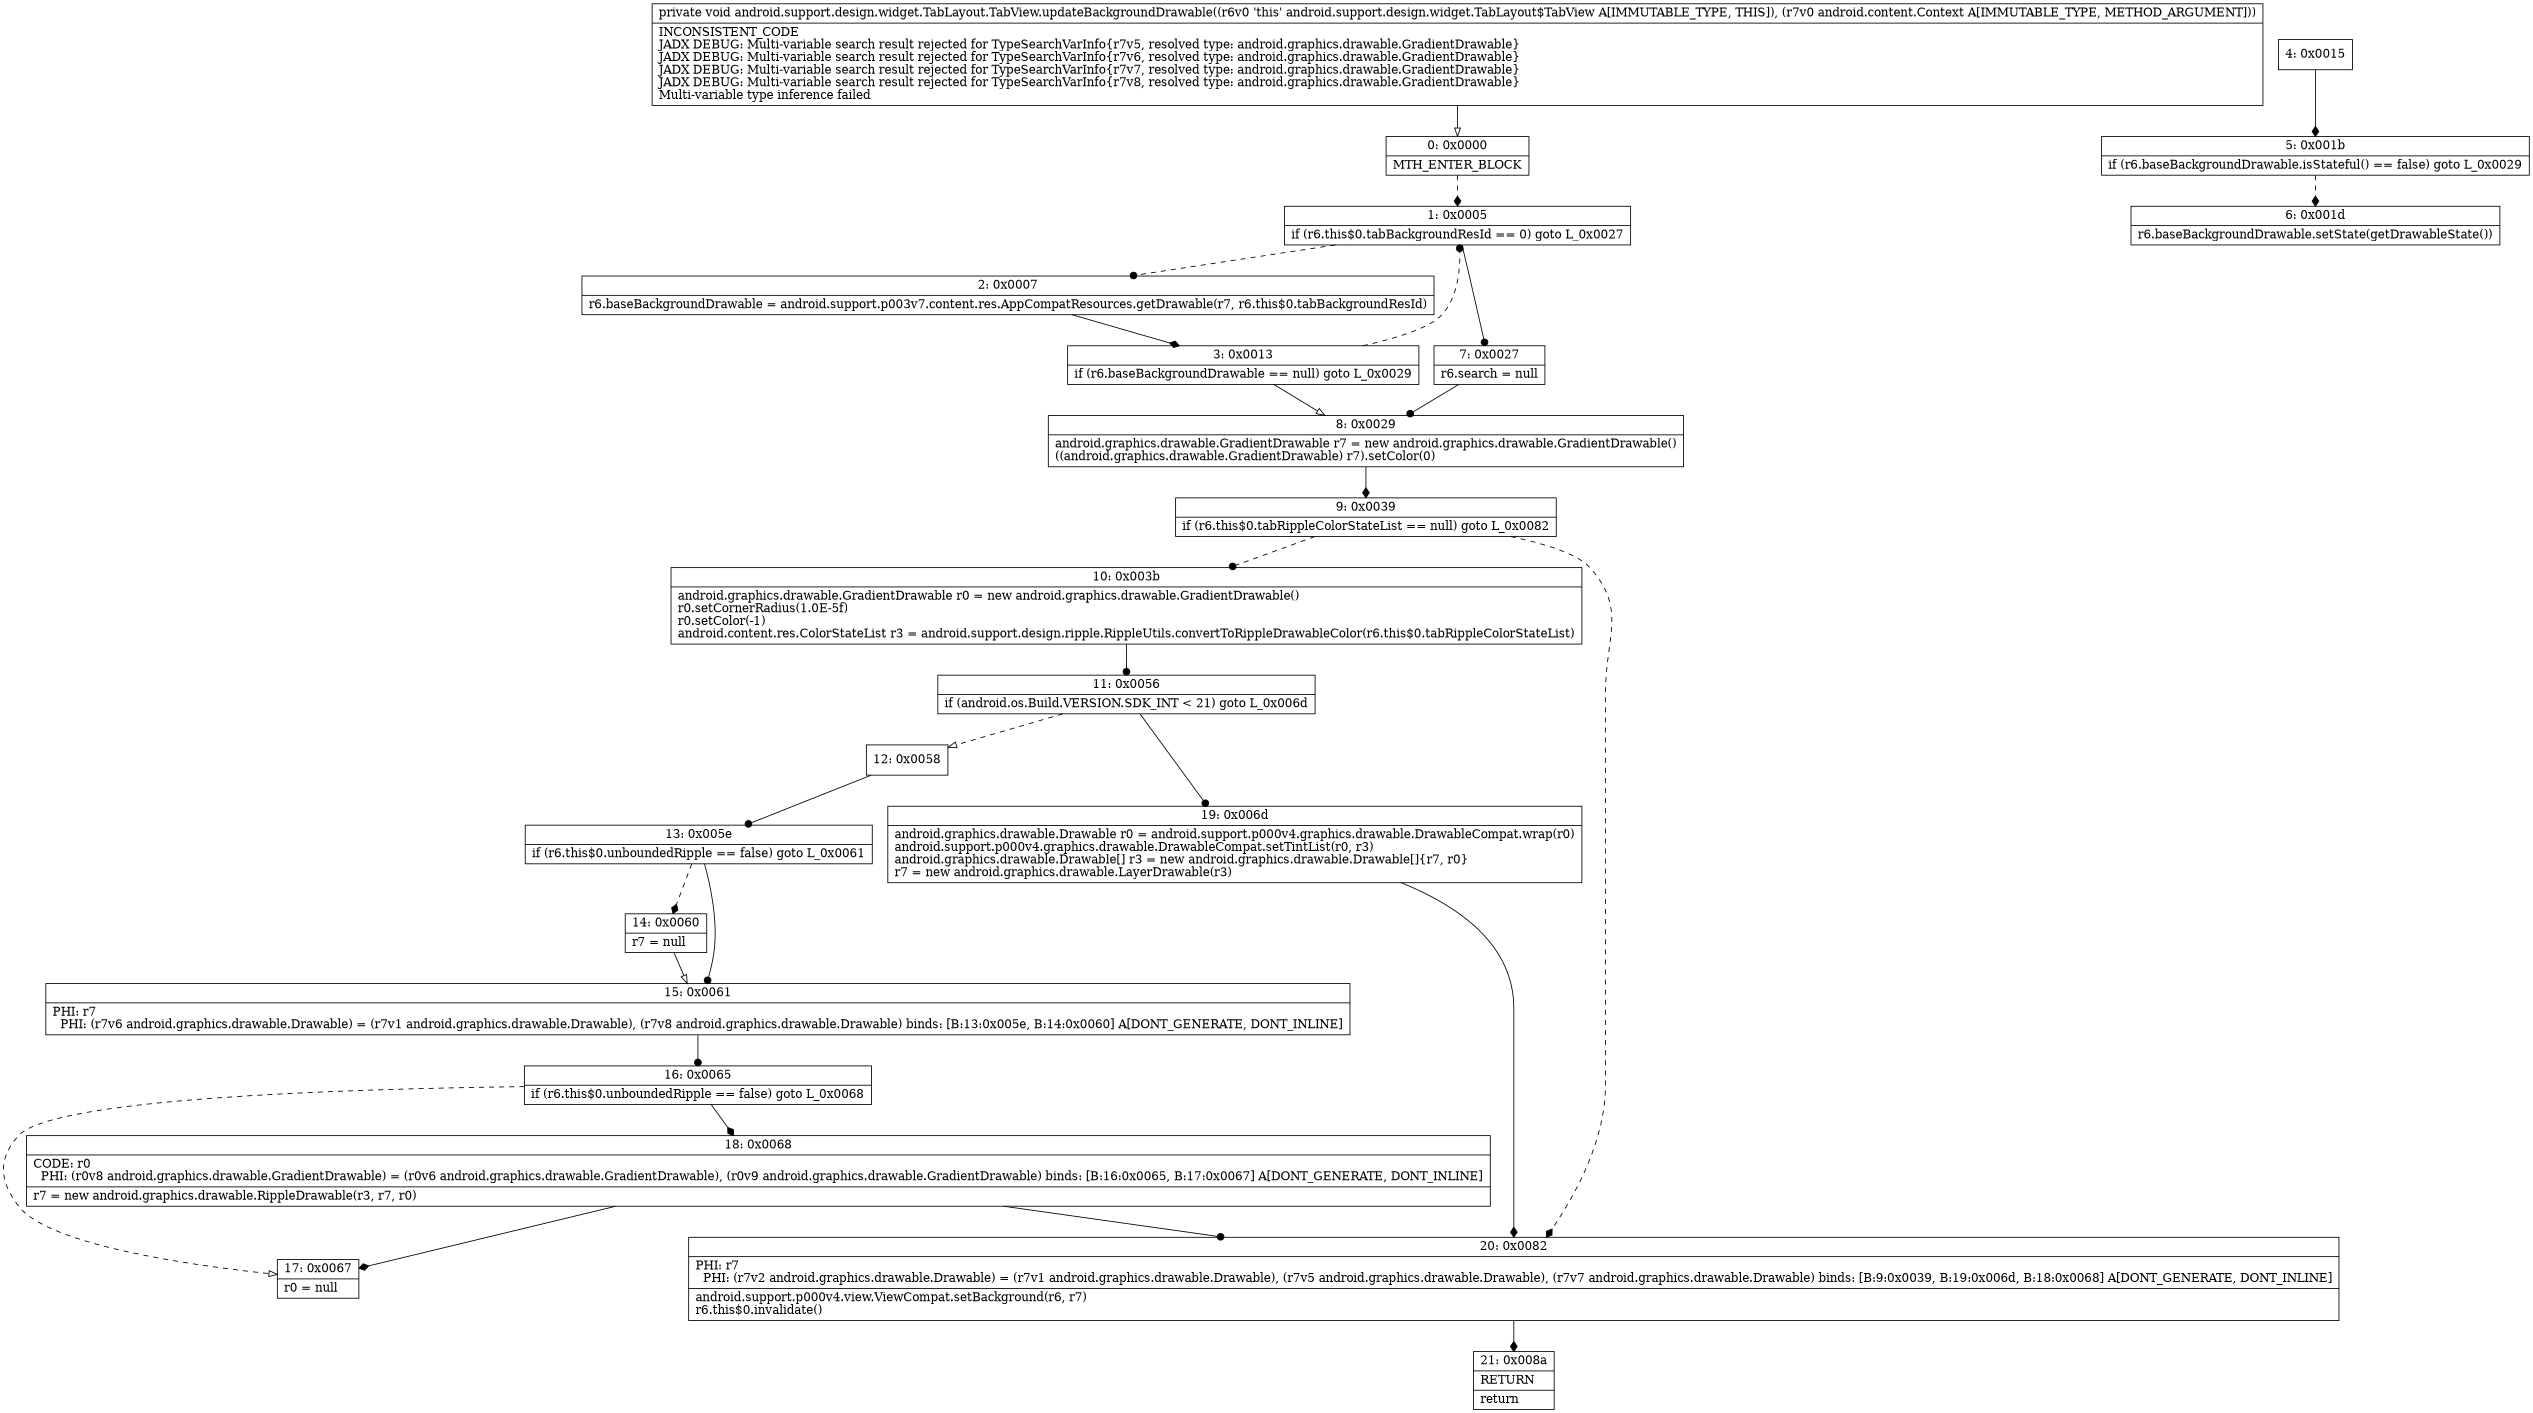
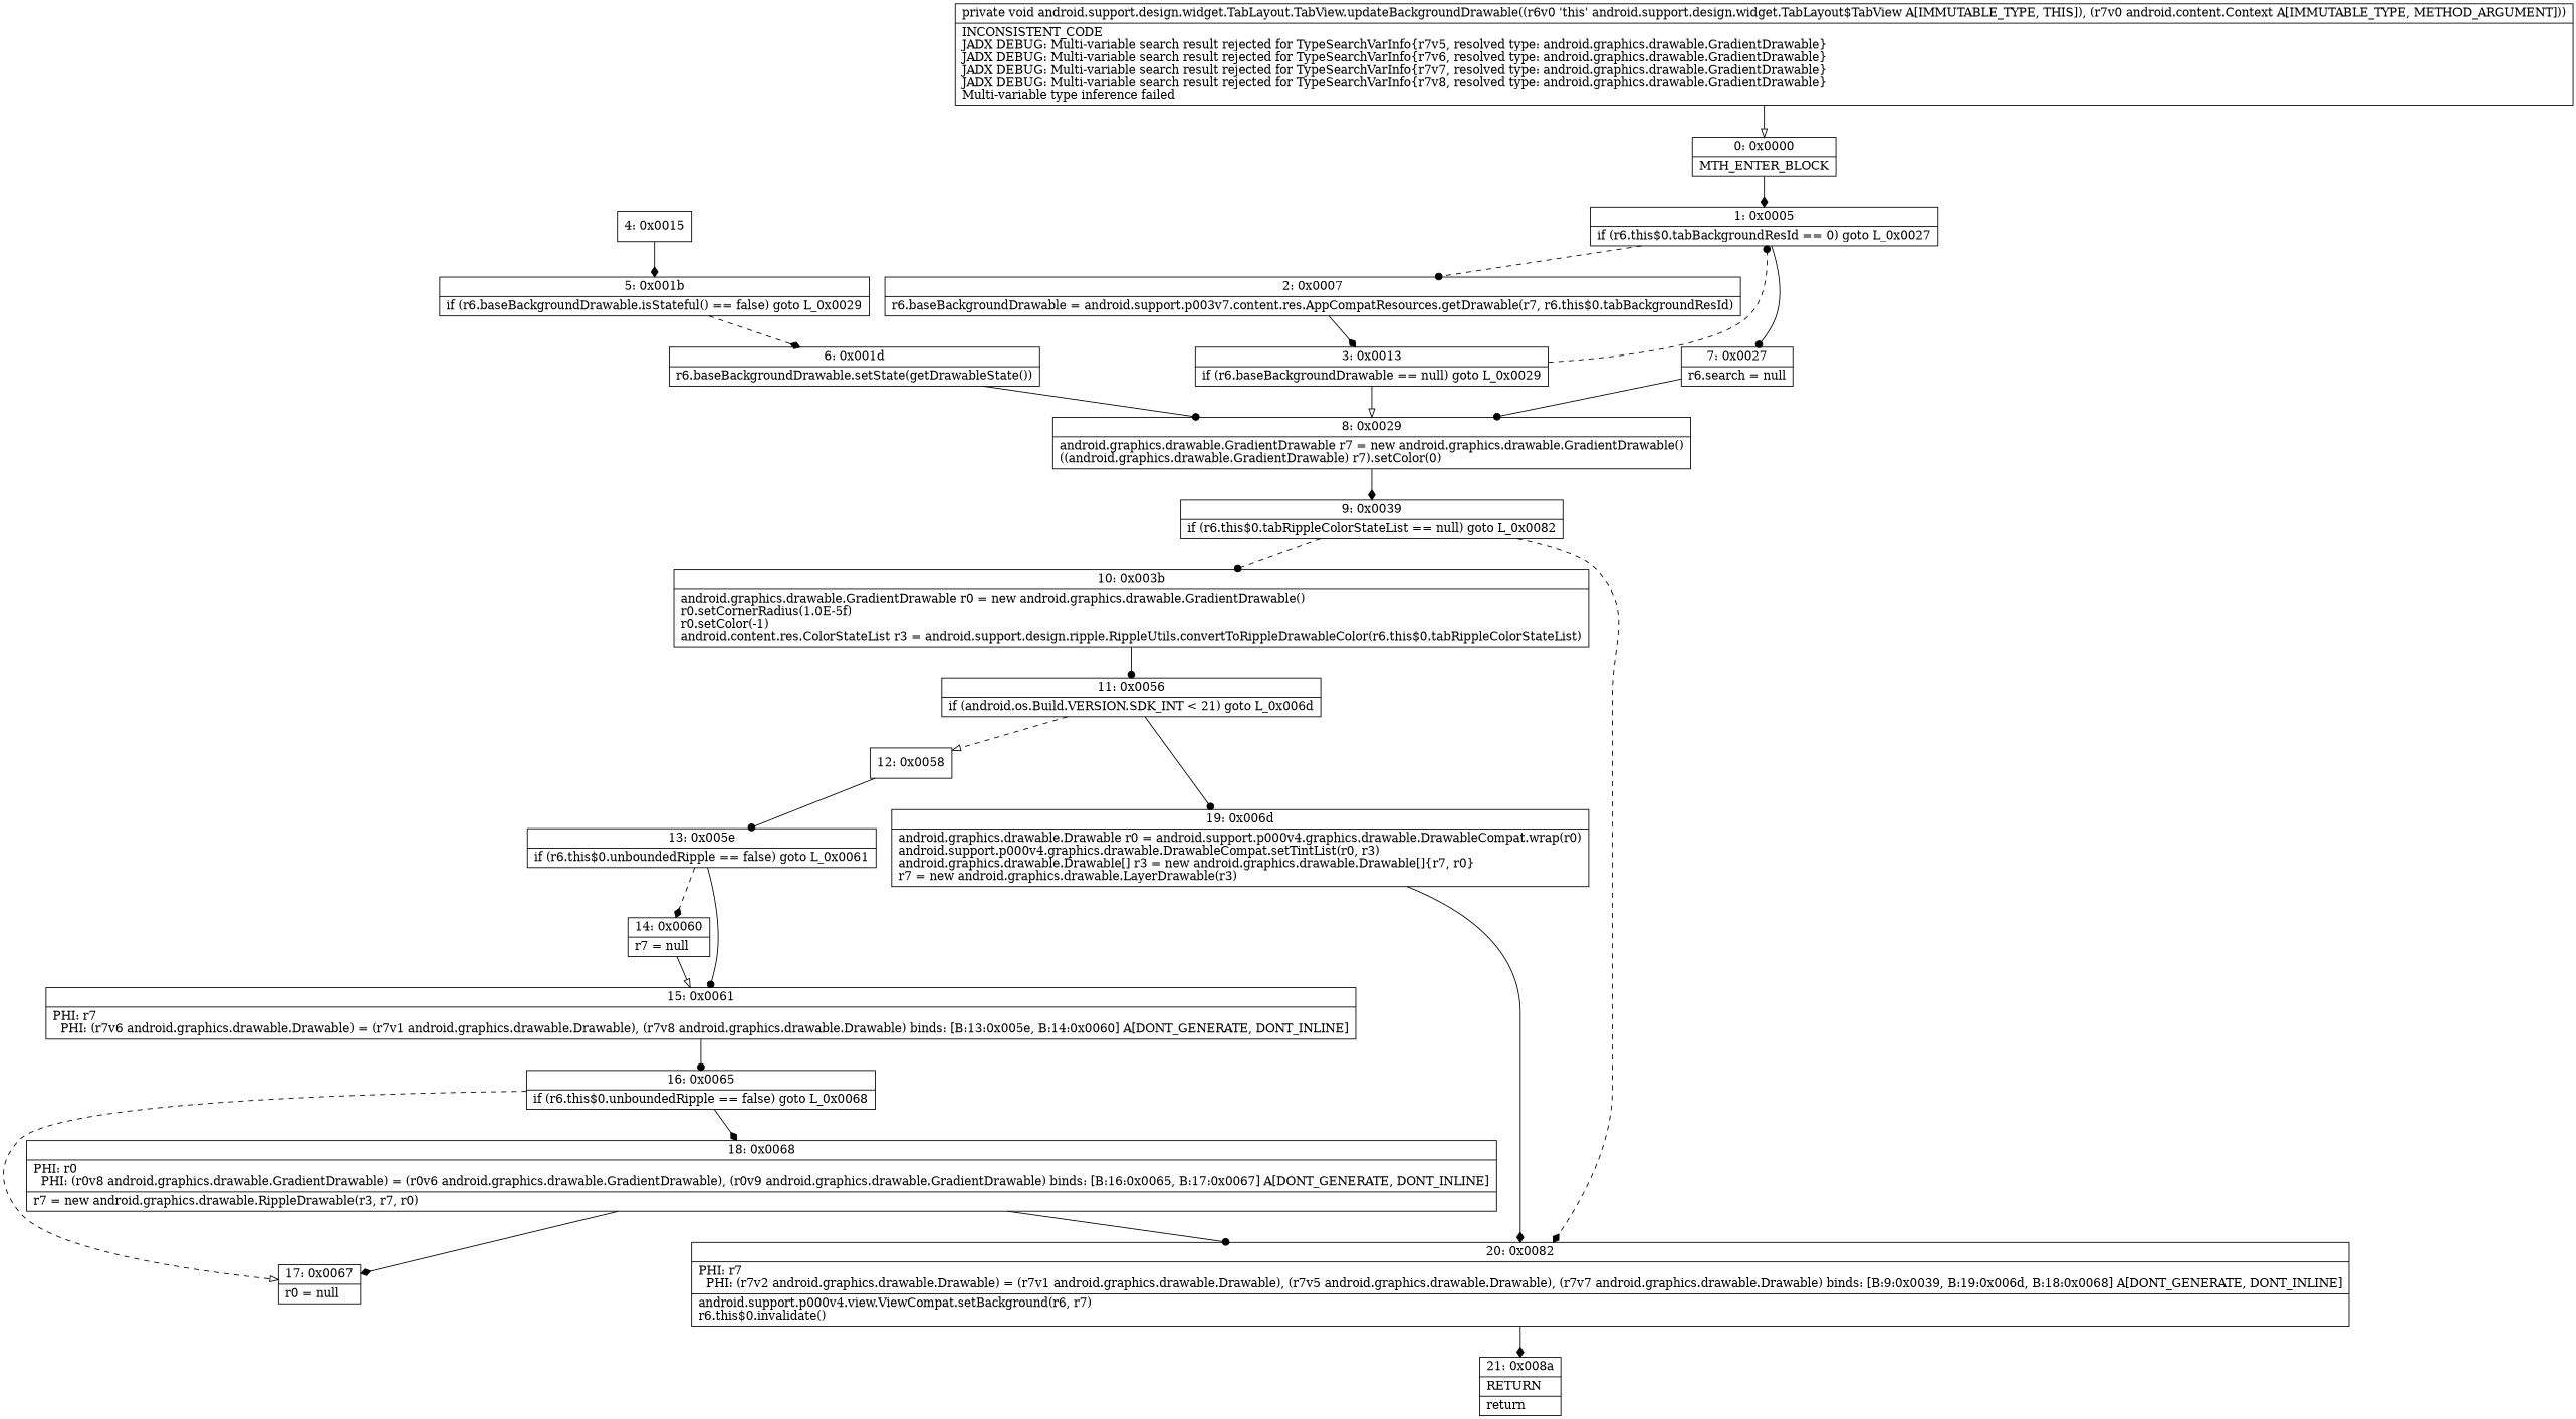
  digraph {
    node [shape=record]
    edge [arrowhead=dot]
    n1 [label="{0\:\ 0x0000|MTH_ENTER_BLOCK\l}"]
    n2 [label="{1\:\ 0x0005|if (r6.this$0.tabBackgroundResId == 0) goto L_0x0027\l}"]
    n3 [label="{2\:\ 0x0007|r6.baseBackgroundDrawable = android.support.p003v7.content.res.AppCompatResources.getDrawable(r7, r6.this$0.tabBackgroundResId)\l}"]
    n4 [label="{7\:\ 0x0027|r6.search = null\l}"]
    n5 [label="{3\:\ 0x0013|if (r6.baseBackgroundDrawable == null) goto L_0x0029\l}"]
    n6 [label="{8\:\ 0x0029|android.graphics.drawable.GradientDrawable r7 = new android.graphics.drawable.GradientDrawable()\l((android.graphics.drawable.GradientDrawable) r7).setColor(0)\l}"]
    n7 [label="{4\:\ 0x0015}"]
    n8 [label="{5\:\ 0x001b|if (r6.baseBackgroundDrawable.isStateful() == false) goto L_0x0029\l}"]
    n9 [label="{9\:\ 0x0039|if (r6.this$0.tabRippleColorStateList == null) goto L_0x0082\l}"]
    n10 [label="{6\:\ 0x001d|r6.baseBackgroundDrawable.setState(getDrawableState())\l}"]
    n11 [label="{10\:\ 0x003b|android.graphics.drawable.GradientDrawable r0 = new android.graphics.drawable.GradientDrawable()\lr0.setCornerRadius(1.0E\-5f)\lr0.setColor(\-1)\landroid.content.res.ColorStateList r3 = android.support.design.ripple.RippleUtils.convertToRippleDrawableColor(r6.this$0.tabRippleColorStateList)\l}"]
    n12 [label="{20\:\ 0x0082|PHI: r7 \l  PHI: (r7v2 android.graphics.drawable.Drawable) = (r7v1 android.graphics.drawable.Drawable), (r7v5 android.graphics.drawable.Drawable), (r7v7 android.graphics.drawable.Drawable) binds: [B:9:0x0039, B:19:0x006d, B:18:0x0068] A[DONT_GENERATE, DONT_INLINE]\l|android.support.p000v4.view.ViewCompat.setBackground(r6, r7)\lr6.this$0.invalidate()\l}"]
    n13 [label="{11\:\ 0x0056|if (android.os.Build.VERSION.SDK_INT \< 21) goto L_0x006d\l}"]
    n14 [label="{21\:\ 0x008a|RETURN\l|return\l}"]
    n15 [label="{12\:\ 0x0058}"]
    n16 [label="{19\:\ 0x006d|android.graphics.drawable.Drawable r0 = android.support.p000v4.graphics.drawable.DrawableCompat.wrap(r0)\landroid.support.p000v4.graphics.drawable.DrawableCompat.setTintList(r0, r3)\landroid.graphics.drawable.Drawable[] r3 = new android.graphics.drawable.Drawable[]\{r7, r0\}\lr7 = new android.graphics.drawable.LayerDrawable(r3)\l}"]
    n17 [label="{13\:\ 0x005e|if (r6.this$0.unboundedRipple == false) goto L_0x0061\l}"]
    n18 [label="{14\:\ 0x0060|r7 = null\l}"]
    n19 [label="{15\:\ 0x0061|PHI: r7 \l  PHI: (r7v6 android.graphics.drawable.Drawable) = (r7v1 android.graphics.drawable.Drawable), (r7v8 android.graphics.drawable.Drawable) binds: [B:13:0x005e, B:14:0x0060] A[DONT_GENERATE, DONT_INLINE]\l}"]
    n20 [label="{16\:\ 0x0065|if (r6.this$0.unboundedRipple == false) goto L_0x0068\l}"]
    n21 [label="{17\:\ 0x0067|r0 = null\l}"]
-   n22 [label="{18\:\ 0x0068|CODE: r0 \l  PHI: (r0v8 android.graphics.drawable.GradientDrawable) = (r0v6 android.graphics.drawable.GradientDrawable), (r0v9 android.graphics.drawable.GradientDrawable) binds: [B:16:0x0065, B:17:0x0067] A[DONT_GENERATE, DONT_INLINE]\l|r7 = new android.graphics.drawable.RippleDrawable(r3, r7, r0)\l}"]
+   n22 [label="{18\:\ 0x0068|PHI: r0 \l  PHI: (r0v8 android.graphics.drawable.GradientDrawable) = (r0v6 android.graphics.drawable.GradientDrawable), (r0v9 android.graphics.drawable.GradientDrawable) binds: [B:16:0x0065, B:17:0x0067] A[DONT_GENERATE, DONT_INLINE]\l|r7 = new android.graphics.drawable.RippleDrawable(r3, r7, r0)\l}"]
    n23 [label="{private void android.support.design.widget.TabLayout.TabView.updateBackgroundDrawable((r6v0 'this' android.support.design.widget.TabLayout$TabView A[IMMUTABLE_TYPE, THIS]), (r7v0 android.content.Context A[IMMUTABLE_TYPE, METHOD_ARGUMENT]))  | INCONSISTENT_CODE\lJADX DEBUG: Multi\-variable search result rejected for TypeSearchVarInfo\{r7v5, resolved type: android.graphics.drawable.GradientDrawable\}\lJADX DEBUG: Multi\-variable search result rejected for TypeSearchVarInfo\{r7v6, resolved type: android.graphics.drawable.GradientDrawable\}\lJADX DEBUG: Multi\-variable search result rejected for TypeSearchVarInfo\{r7v7, resolved type: android.graphics.drawable.GradientDrawable\}\lJADX DEBUG: Multi\-variable search result rejected for TypeSearchVarInfo\{r7v8, resolved type: android.graphics.drawable.GradientDrawable\}\lMulti\-variable type inference failed\l}"]
-   n1 -> n2 [arrowhead=diamond style=dashed]
+   n1 -> n2 [arrowhead=diamond]
    n2 -> n3 [style=dashed]
    n2 -> n4
    n3 -> n5 [arrowhead=diamond]
    n4 -> n6
    n5 -> n2 [style=dashed]
    n5 -> n6 [arrowhead=onormal]
    n6 -> n9 [arrowhead=diamond]
    n7 -> n8 [arrowhead=diamond]
    n8 -> n10 [arrowhead=diamond style=dashed]
    n9 -> n11 [style=dashed]
    n9 -> n12 [arrowhead=diamond style=dashed]
+   n10 -> n6
    n11 -> n13
    n12 -> n14 [arrowhead=diamond]
    n13 -> n15 [arrowhead=onormal style=dashed]
    n13 -> n16
    n15 -> n17
    n16 -> n12 [arrowhead=diamond]
    n17 -> n18 [arrowhead=diamond style=dashed]
    n17 -> n19
    n18 -> n19 [arrowhead=onormal]
    n19 -> n20
    n20 -> n21 [arrowhead=onormal style=dashed]
    n20 -> n22 [arrowhead=diamond]
    n22 -> n12
    n22 -> n21 [arrowhead=diamond]
    n23 -> n1 [arrowhead=onormal]
  }
